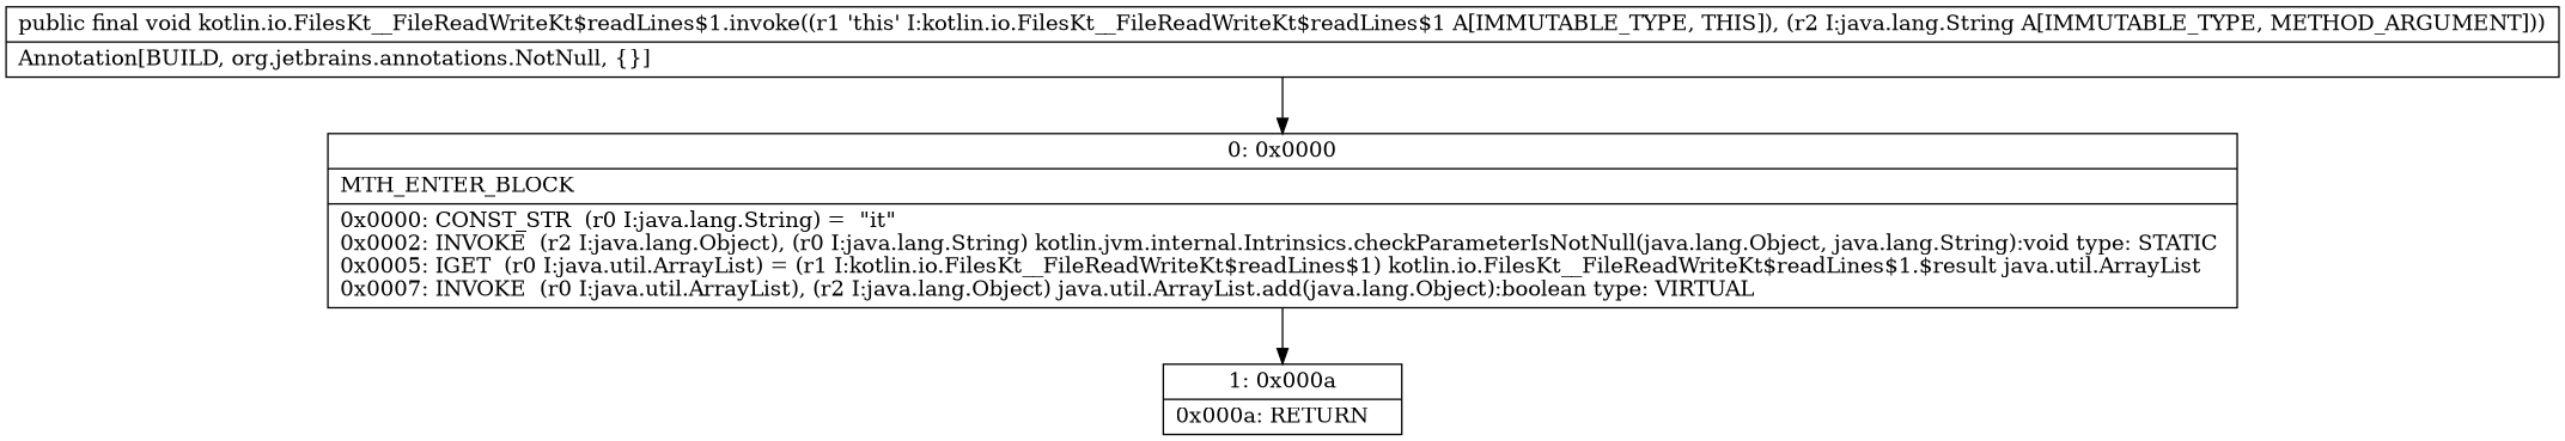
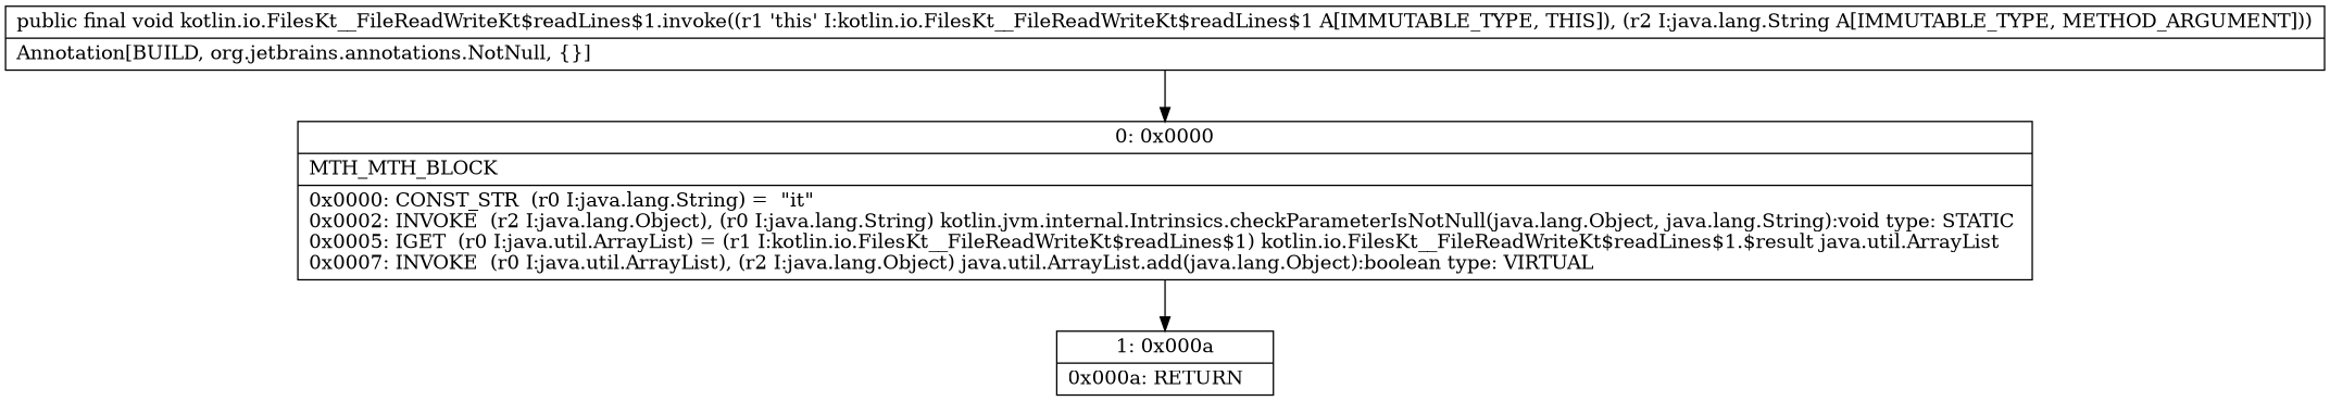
  digraph {
    node [shape=record]
-   n1 [label="{0\:\ 0x0000|MTH_ENTER_BLOCK\l|0x0000: CONST_STR  (r0 I:java.lang.String) =  \"it\" \l0x0002: INVOKE  (r2 I:java.lang.Object), (r0 I:java.lang.String) kotlin.jvm.internal.Intrinsics.checkParameterIsNotNull(java.lang.Object, java.lang.String):void type: STATIC \l0x0005: IGET  (r0 I:java.util.ArrayList) = (r1 I:kotlin.io.FilesKt__FileReadWriteKt$readLines$1) kotlin.io.FilesKt__FileReadWriteKt$readLines$1.$result java.util.ArrayList \l0x0007: INVOKE  (r0 I:java.util.ArrayList), (r2 I:java.lang.Object) java.util.ArrayList.add(java.lang.Object):boolean type: VIRTUAL \l}"]
+   n1 [label="{0\:\ 0x0000|MTH_MTH_BLOCK\l|0x0000: CONST_STR  (r0 I:java.lang.String) =  \"it\" \l0x0002: INVOKE  (r2 I:java.lang.Object), (r0 I:java.lang.String) kotlin.jvm.internal.Intrinsics.checkParameterIsNotNull(java.lang.Object, java.lang.String):void type: STATIC \l0x0005: IGET  (r0 I:java.util.ArrayList) = (r1 I:kotlin.io.FilesKt__FileReadWriteKt$readLines$1) kotlin.io.FilesKt__FileReadWriteKt$readLines$1.$result java.util.ArrayList \l0x0007: INVOKE  (r0 I:java.util.ArrayList), (r2 I:java.lang.Object) java.util.ArrayList.add(java.lang.Object):boolean type: VIRTUAL \l}"]
    n2 [label="{1\:\ 0x000a|0x000a: RETURN   \l}"]
    n3 [label="{public final void kotlin.io.FilesKt__FileReadWriteKt$readLines$1.invoke((r1 'this' I:kotlin.io.FilesKt__FileReadWriteKt$readLines$1 A[IMMUTABLE_TYPE, THIS]), (r2 I:java.lang.String A[IMMUTABLE_TYPE, METHOD_ARGUMENT]))  | Annotation[BUILD, org.jetbrains.annotations.NotNull, \{\}]\l}"]
    n1 -> n2
    n3 -> n1
  }
